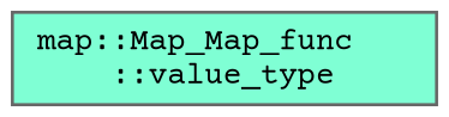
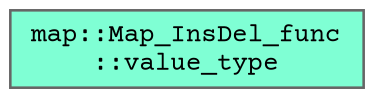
  digraph {
    rankdir=LR
    fontname="Courier Prime"
-   n1 [color=grey40 fillcolor=aquamarine fontname="Courier Prime" fontsize=10 height=0.2 label="map::Map_Map_func\l::value_type" shape=box style=filled width=0.4]
+   n1 [color=grey40 fillcolor=aquamarine fontname="Courier Prime" fontsize=10 height=0.2 label="map::Map_InsDel_func\l::value_type" shape=box style=filled width=0.4]
  }
